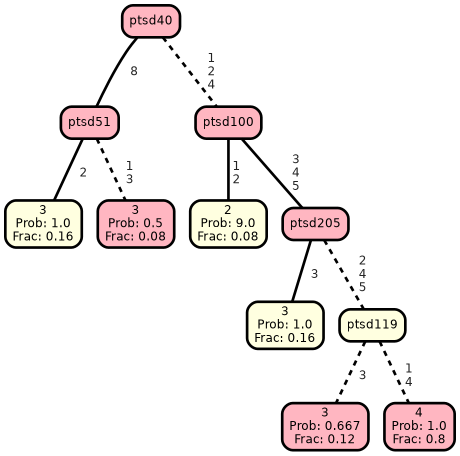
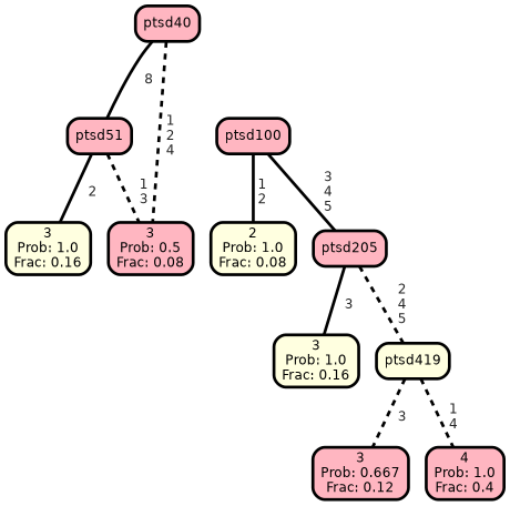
  graph {
    fontname="DejaVu Sans"
    ranksep="0 equally"
    splines=straight
    node [color=black fillcolor=lightpink fontcolor=black fontname="DejaVu Sans" penwidth=3 shape=box style="filled, rounded"]
    edge [color=black fontcolor=grey14 fontname="DejaVu Sans" fontweight=bold penwidth=3 style=dashed]
    n1 [fillcolor=lightyellow label="3\nProb: 1.0\nFrac: 0.16"]
    n2 [label=ptsd51]
    n3 [label="3\nProb: 0.5\nFrac: 0.08"]
    n4 [label=ptsd40]
    n5 [label=ptsd100]
-   n6 [fillcolor=lightyellow label="2\nProb: 9.0\nFrac: 0.08"]
+   n6 [fillcolor=lightyellow label="2\nProb: 1.0\nFrac: 0.08"]
    n7 [label=ptsd205]
    n8 [fillcolor=lightyellow label="3\nProb: 1.0\nFrac: 0.16"]
-   n9 [fillcolor=lightyellow label=ptsd119]
+   n9 [fillcolor=lightyellow label=ptsd419]
    n10 [label="3\nProb: 0.667\nFrac: 0.12"]
-   n11 [label="4\nProb: 1.0\nFrac: 0.8"]
+   n11 [label="4\nProb: 1.0\nFrac: 0.4"]
    subgraph sub_1 {
      rank=same
    }
    n2 -- n1 [label=" 2" style=solid]
    n2 -- n3 [label=" 1\n 3"]
    n4 -- n2 [label=" 8" style=solid]
-   n4 -- n5 [label=" 1\n 2\n 4"]
+   n4 -- n3 [label=" 1\n 2\n 4"]
    n5 -- n6 [label=" 1\n 2" style=solid]
    n5 -- n7 [label=" 3\n 4\n 5" style=bold]
    n7 -- n8 [label=" 3" style=solid]
    n7 -- n9 [label=" 2\n 4\n 5"]
    n9 -- n10 [label=" 3"]
    n9 -- n11 [label=" 1\n 4"]
  }
